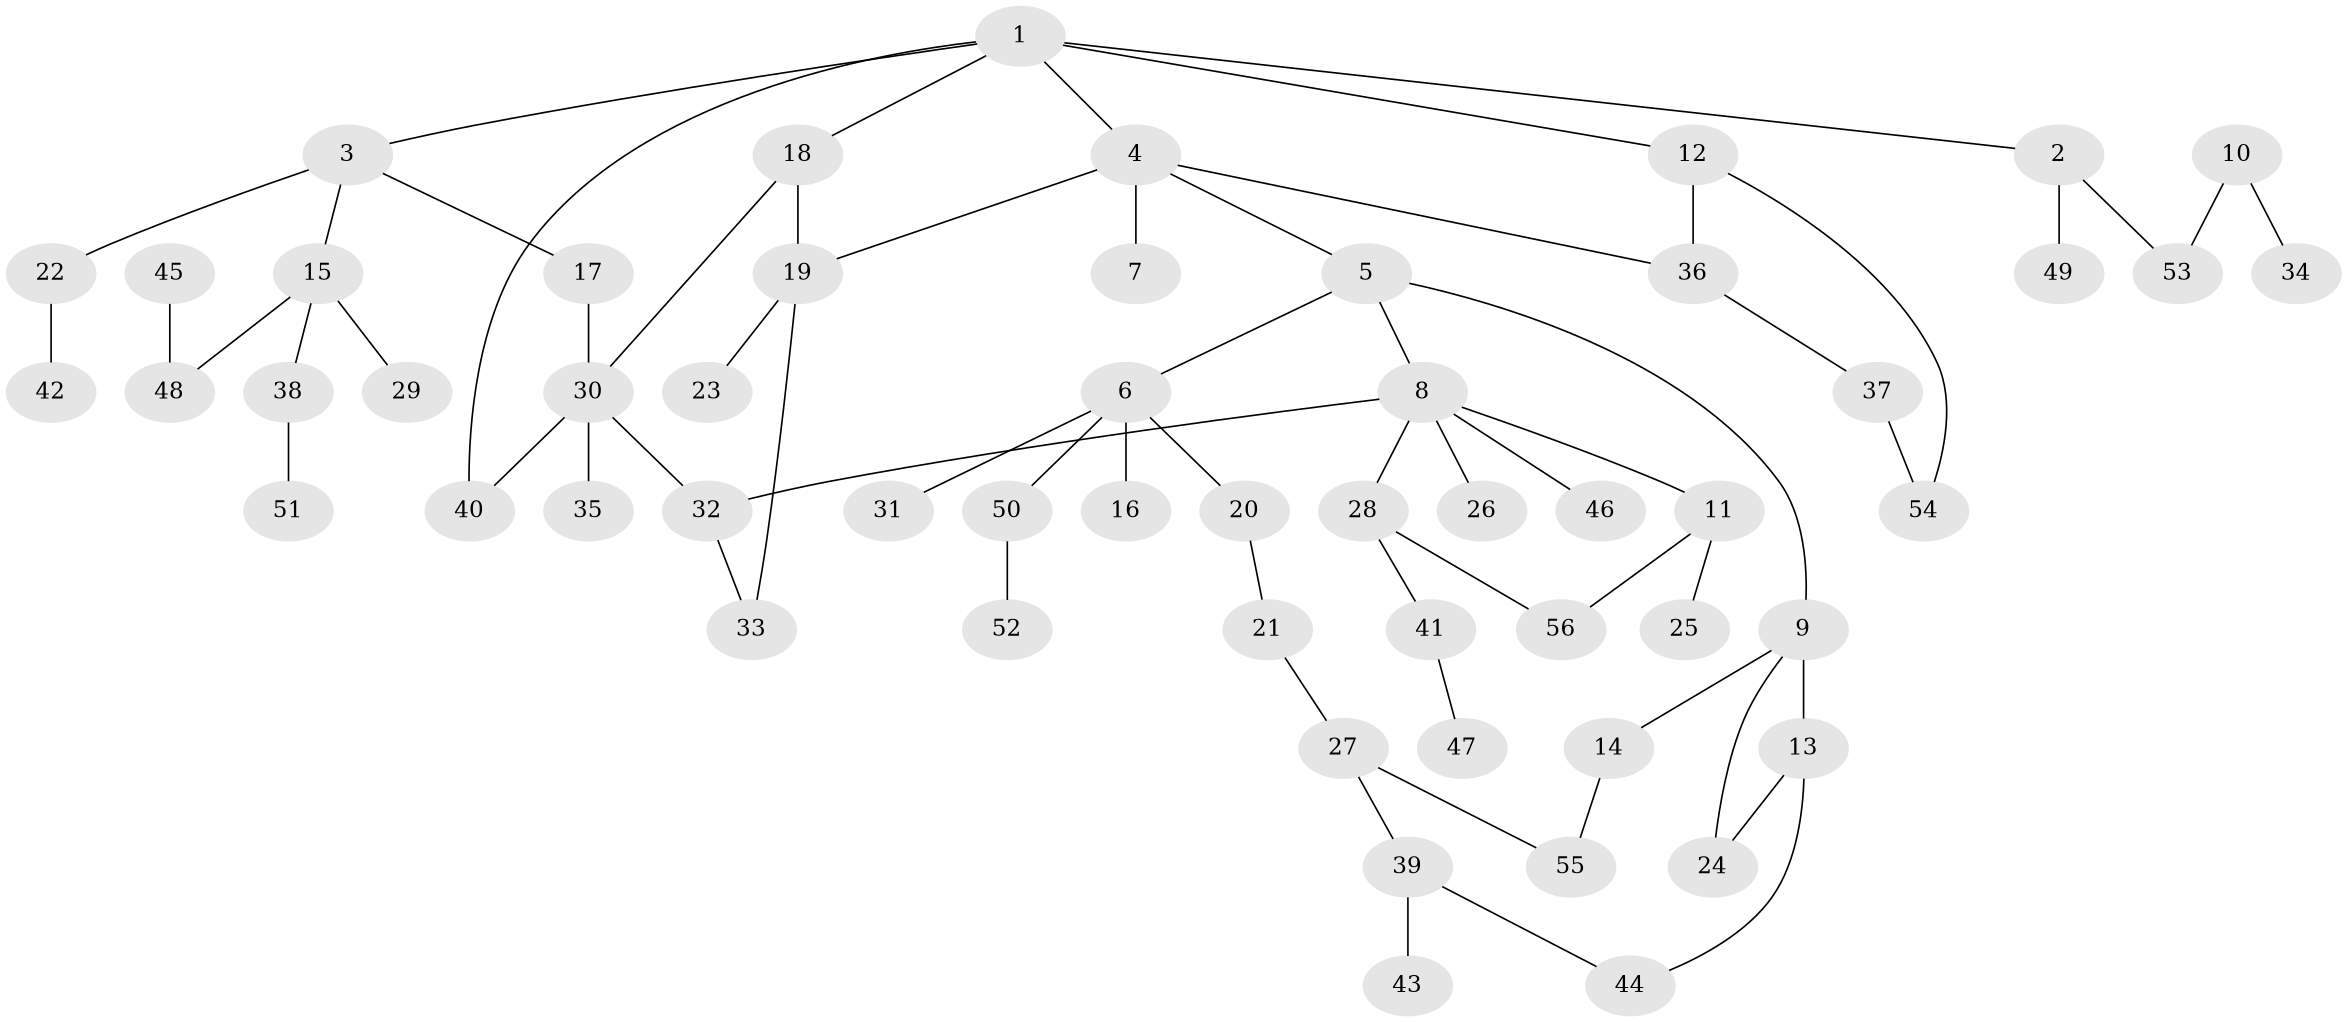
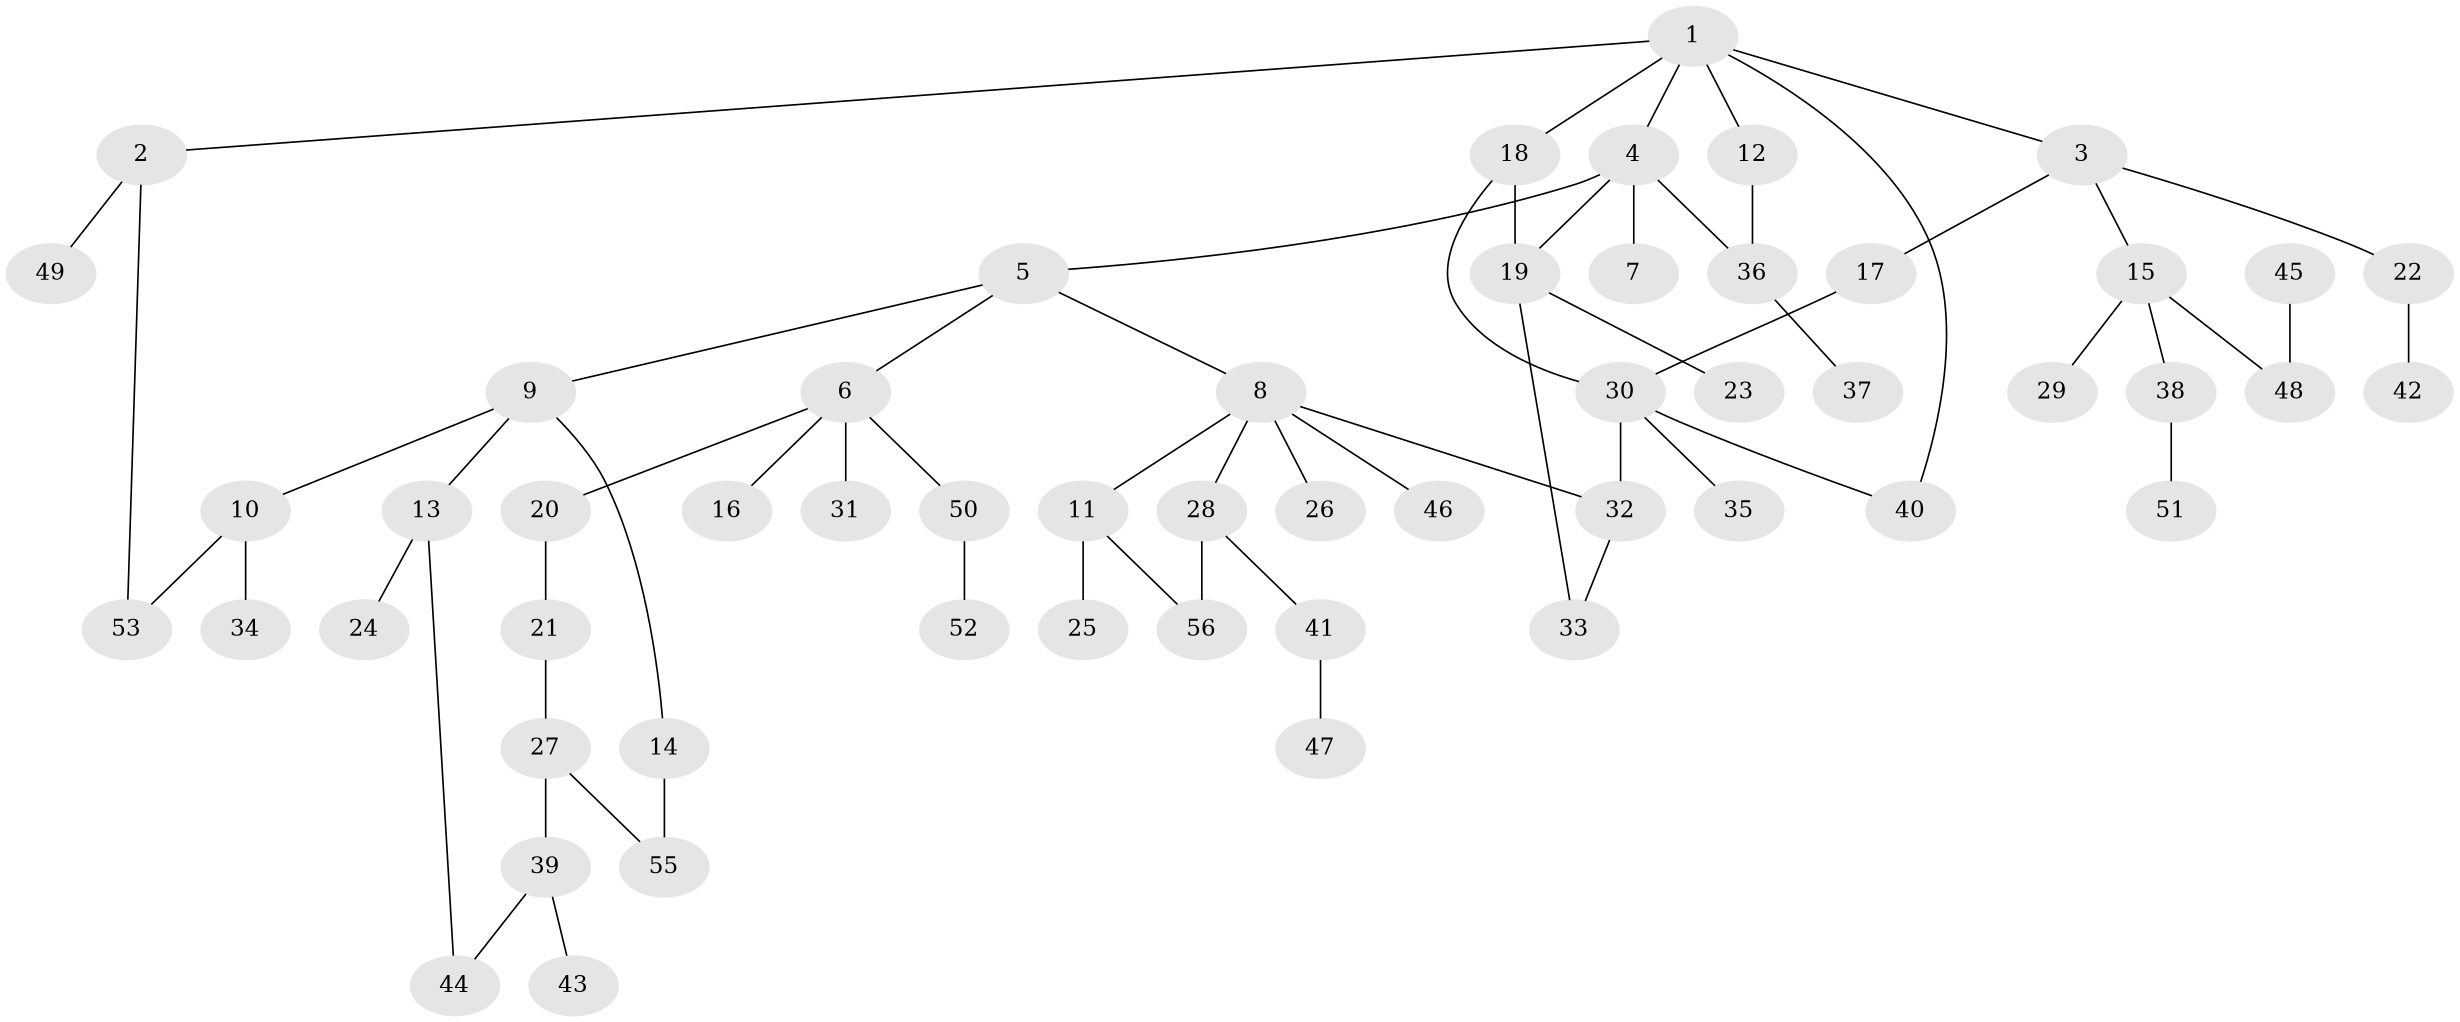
  graph {
    node [color=gray90 style=filled]
    1
    2
    3
    4
    12
    18
    40
    49
    53
    15
    17
    22
    5
    7
    19
    36
-   54
    30
    29
    38
    48
    42
    6
    8
    9
    23
    33
    37
    16
    20
    31
    50
    11
    26
    28
    32
    46
    10
    13
    14
    21
    52
    25
    56
    41
    34
    24
    44
    55
    51
    35
    27
    39
    43
    47
    45
    1 -- 2
    1 -- 3
    1 -- 4
    1 -- 12
    1 -- 18
    1 -- 40
    2 -- 49
    2 -- 53
    3 -- 15
    3 -- 17
    3 -- 22
    4 -- 5
    4 -- 7
    4 -- 19
    4 -- 36
    12 -- 36
-   12 -- 54
    18 -- 19
    18 -- 30
    15 -- 29
    15 -- 38
    15 -- 48
    17 -- 30
    22 -- 42
    5 -- 6
    5 -- 8
    5 -- 9
    19 -- 23
    19 -- 33
    36 -- 37
    30 -- 40
    30 -- 32
    30 -- 35
    38 -- 51
    6 -- 16
    6 -- 20
    6 -- 31
    6 -- 50
    8 -- 11
    8 -- 26
    8 -- 28
    8 -- 32
    8 -- 46
-   9 -- 24
+   9 -- 10
    9 -- 13
    9 -- 14
-   37 -- 54
    20 -- 21
    50 -- 52
    11 -- 25
    11 -- 56
    28 -- 56
    28 -- 41
    32 -- 33
    10 -- 53
    10 -- 34
    13 -- 24
    13 -- 44
    14 -- 55
    21 -- 27
    41 -- 47
    27 -- 55
    27 -- 39
    39 -- 44
    39 -- 43
    45 -- 48
  }
